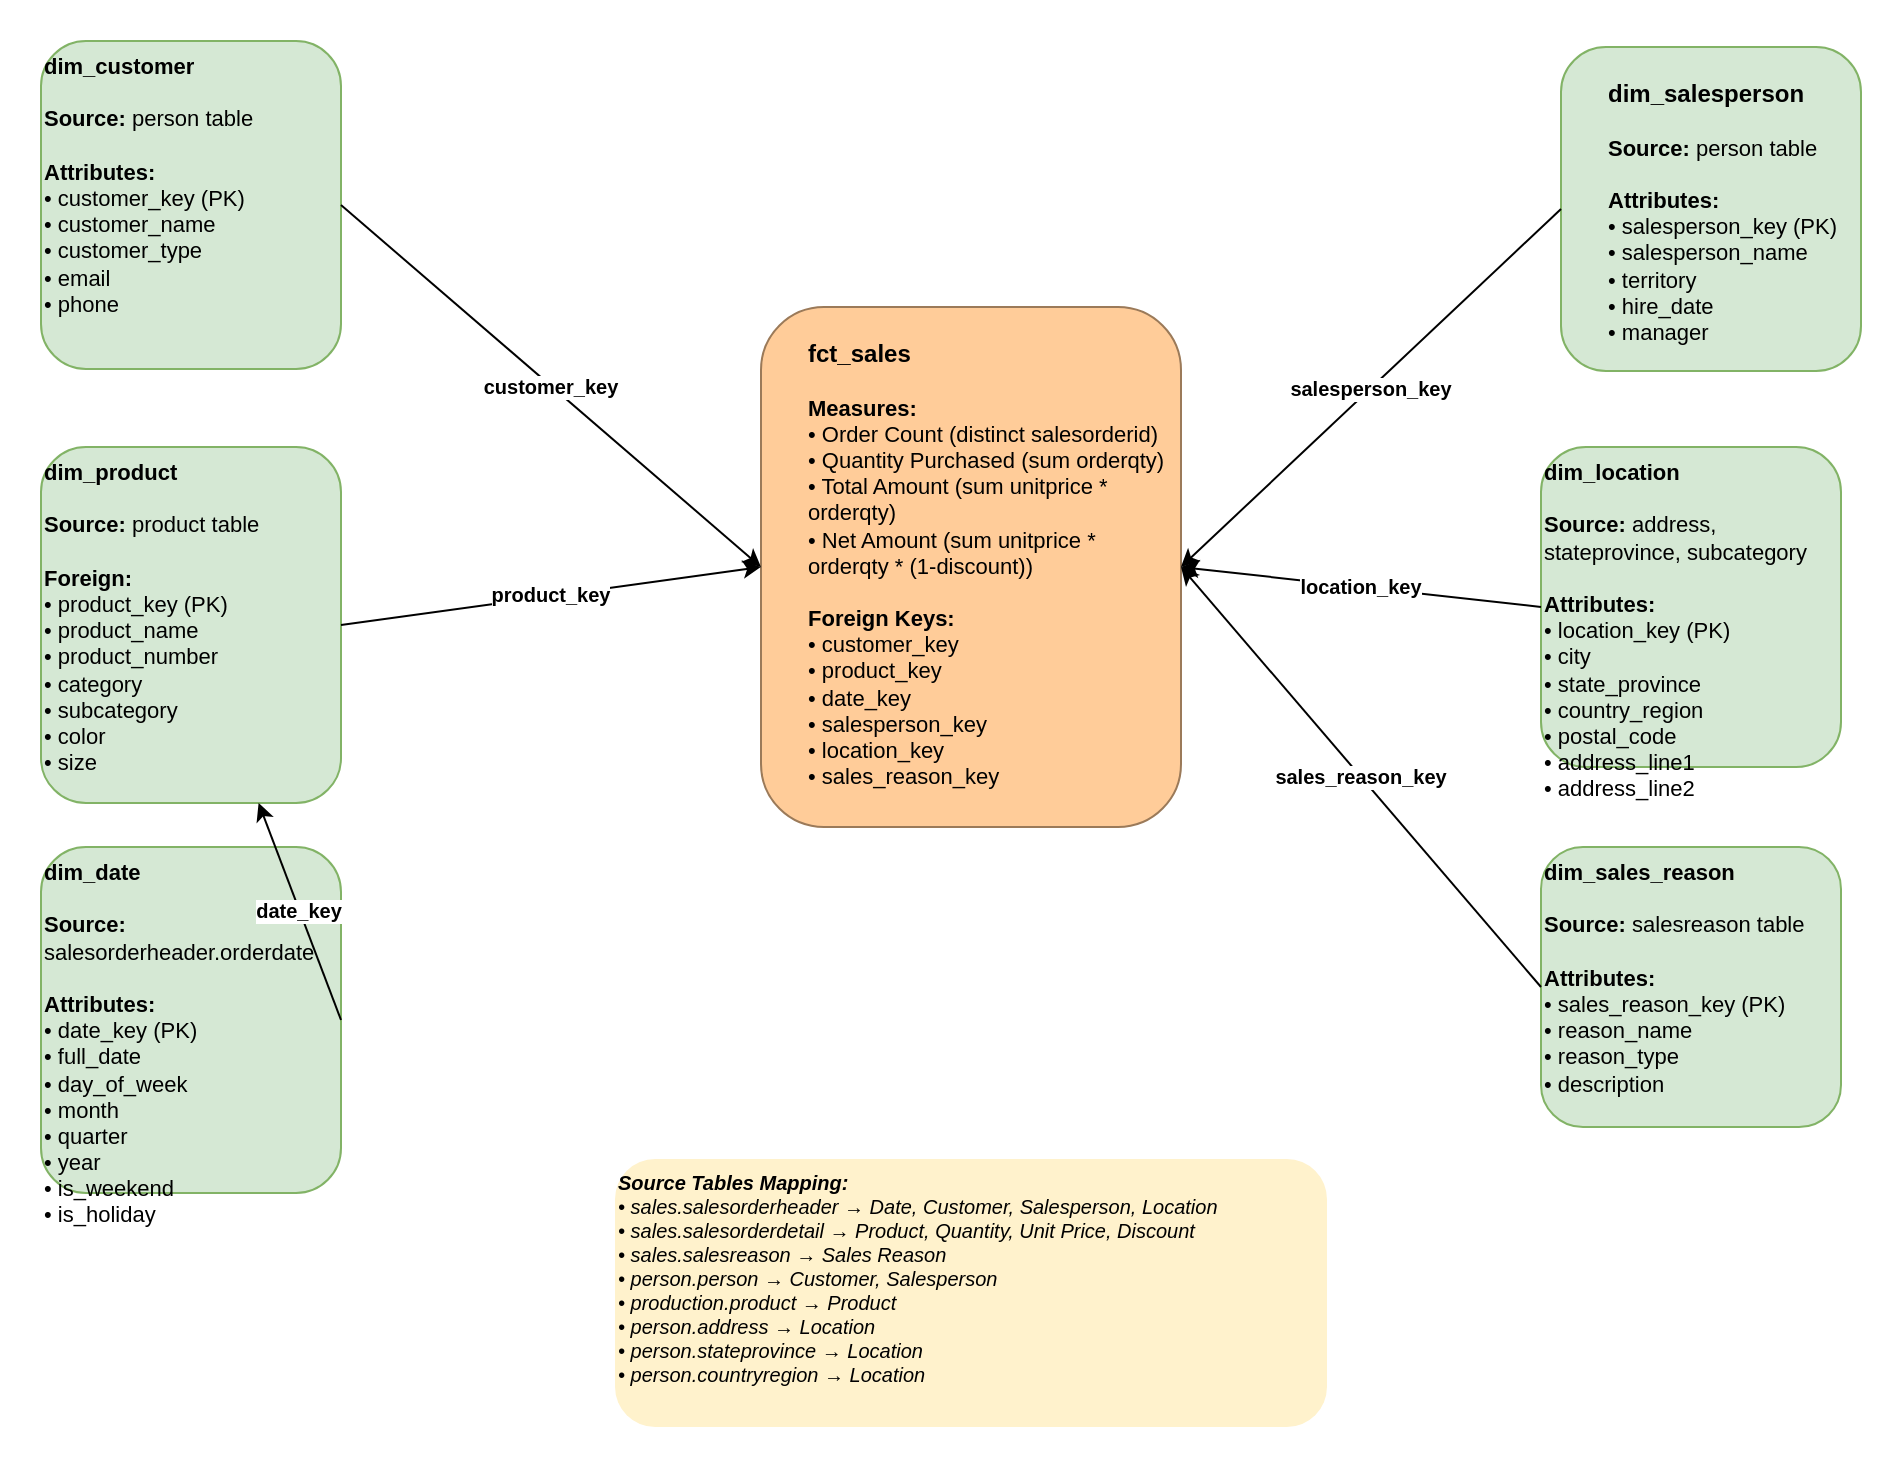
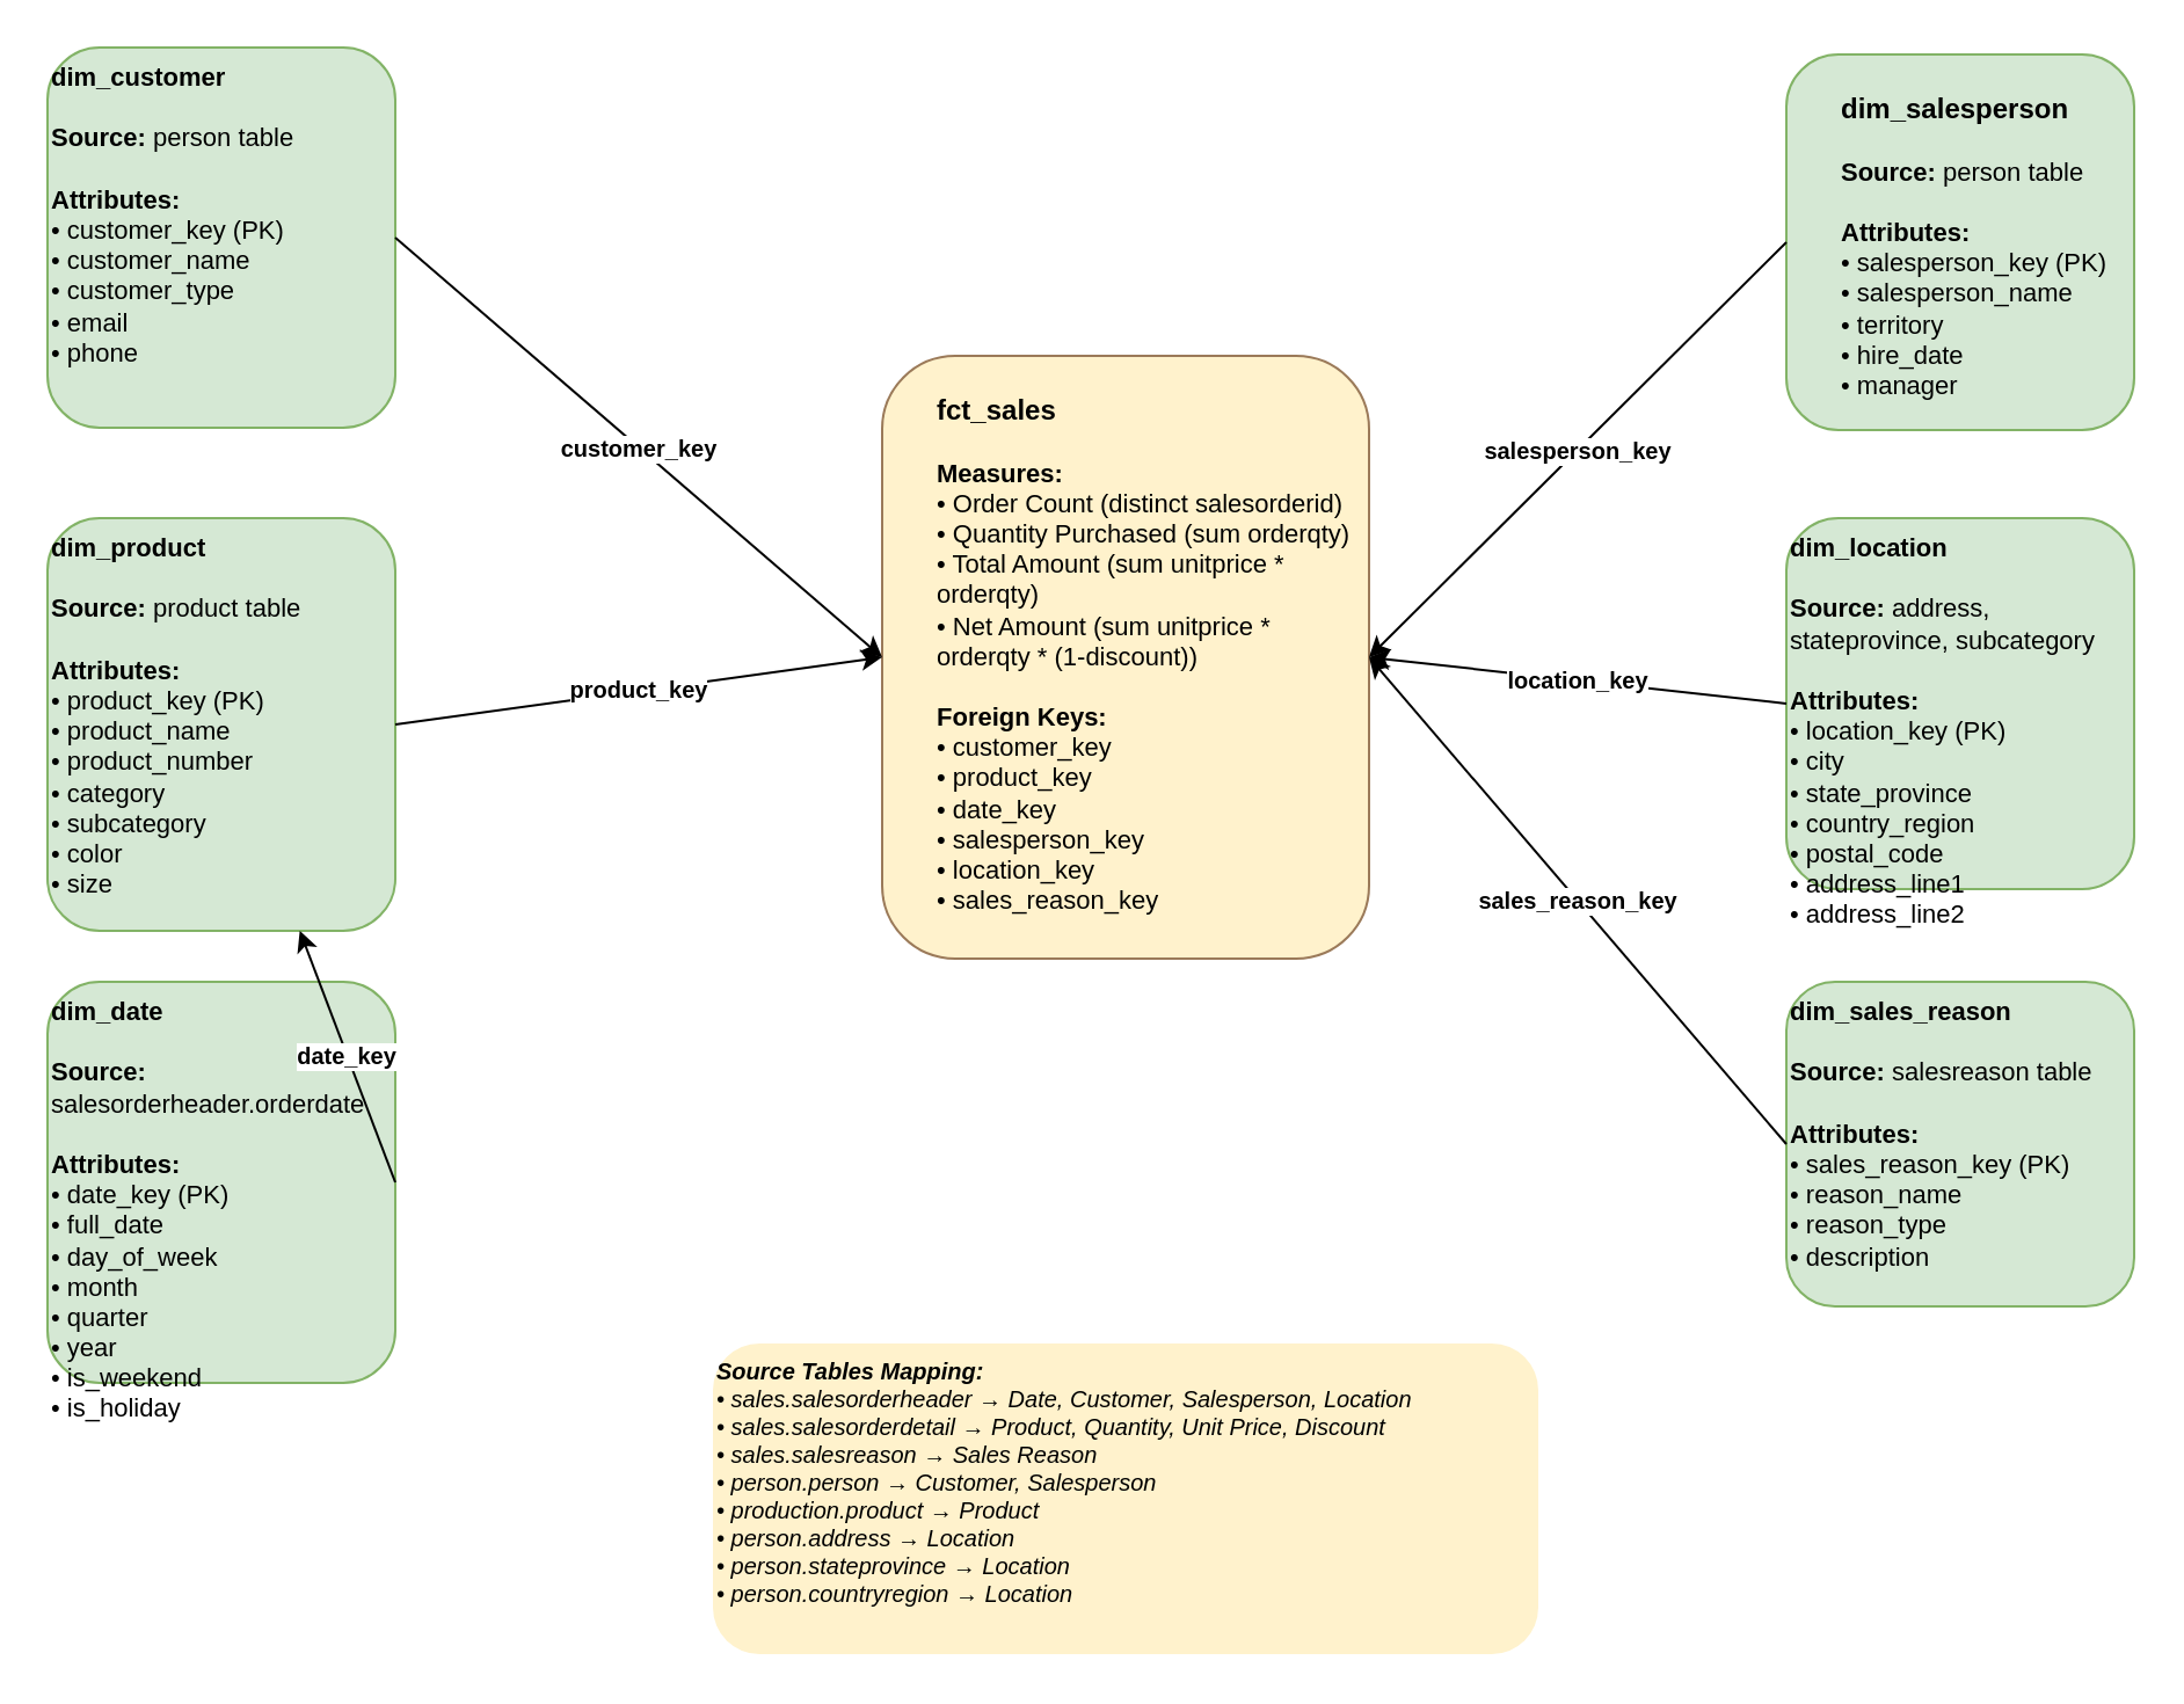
  <mxCell id="0" />
  <mxCell id="1" parent="0" />
- <mxCell id="2" value="&lt;b style=&quot;&quot;&gt;&lt;font style=&quot;font-size: 12px;&quot;&gt;fct_sales&lt;/font&gt;&lt;/b&gt;&lt;br style=&quot;font-size: 11px;&quot;&gt;&lt;br style=&quot;font-size: 11px;&quot;&gt;&lt;b style=&quot;font-size: 11px;&quot;&gt;Measures:&lt;/b&gt;&lt;br style=&quot;font-size: 11px;&quot;&gt;• Order Count (distinct salesorderid)&lt;br style=&quot;font-size: 11px;&quot;&gt;• Quantity Purchased (sum orderqty)&lt;br style=&quot;font-size: 11px;&quot;&gt;• Total Amount (sum unitprice * orderqty)&lt;br style=&quot;font-size: 11px;&quot;&gt;• Net Amount (sum unitprice * orderqty * (1-discount))&lt;br style=&quot;font-size: 11px;&quot;&gt;&lt;br style=&quot;font-size: 11px;&quot;&gt;&lt;b style=&quot;font-size: 11px;&quot;&gt;Foreign Keys:&lt;/b&gt;&lt;br style=&quot;font-size: 11px;&quot;&gt;• customer_key&lt;br style=&quot;font-size: 11px;&quot;&gt;• product_key&lt;br style=&quot;font-size: 11px;&quot;&gt;• date_key&lt;br style=&quot;font-size: 11px;&quot;&gt;• salesperson_key&lt;br style=&quot;font-size: 11px;&quot;&gt;• location_key&lt;br style=&quot;font-size: 11px;&quot;&gt;• sales_reason_key" style="rounded=1;whiteSpace=wrap;html=1;fillColor=#FFCC99;strokeColor=#9b7a59;fontSize=11;align=left;verticalAlign=top;glass=0;shadow=0;spacingLeft=22;spacingTop=10;fontColor=#000000;labelBorderColor=none;" parent="1" vertex="1"><mxGeometry x="380" y="153" width="210" height="260" as="geometry" /></mxCell>
+ <mxCell id="2" value="&lt;b style=&quot;&quot;&gt;&lt;font style=&quot;font-size: 12px;&quot;&gt;fct_sales&lt;/font&gt;&lt;/b&gt;&lt;br style=&quot;font-size: 11px;&quot;&gt;&lt;br style=&quot;font-size: 11px;&quot;&gt;&lt;b style=&quot;font-size: 11px;&quot;&gt;Measures:&lt;/b&gt;&lt;br style=&quot;font-size: 11px;&quot;&gt;• Order Count (distinct salesorderid)&lt;br style=&quot;font-size: 11px;&quot;&gt;• Quantity Purchased (sum orderqty)&lt;br style=&quot;font-size: 11px;&quot;&gt;• Total Amount (sum unitprice * orderqty)&lt;br style=&quot;font-size: 11px;&quot;&gt;• Net Amount (sum unitprice * orderqty * (1-discount))&lt;br style=&quot;font-size: 11px;&quot;&gt;&lt;br style=&quot;font-size: 11px;&quot;&gt;&lt;b style=&quot;font-size: 11px;&quot;&gt;Foreign Keys:&lt;/b&gt;&lt;br style=&quot;font-size: 11px;&quot;&gt;• customer_key&lt;br style=&quot;font-size: 11px;&quot;&gt;• product_key&lt;br style=&quot;font-size: 11px;&quot;&gt;• date_key&lt;br style=&quot;font-size: 11px;&quot;&gt;• salesperson_key&lt;br style=&quot;font-size: 11px;&quot;&gt;• location_key&lt;br style=&quot;font-size: 11px;&quot;&gt;• sales_reason_key" style="rounded=1;whiteSpace=wrap;html=1;fillColor=#fff2cc;strokeColor=#9b7a59;fontSize=11;align=left;verticalAlign=top;glass=0;shadow=0;spacingLeft=22;spacingTop=10;fontColor=#000000;labelBorderColor=none;" parent="1" vertex="1"><mxGeometry x="380" y="153" width="210" height="260" as="geometry" /></mxCell>
  <mxCell id="3" value="&lt;b&gt;dim_customer&lt;/b&gt;&lt;br&gt;&lt;br&gt;&lt;b&gt;Source:&lt;/b&gt; person table&lt;br&gt;&lt;br&gt;&lt;b&gt;Attributes:&lt;/b&gt;&lt;br&gt;• customer_key (PK)&lt;br&gt;• customer_name&lt;br&gt;• customer_type&lt;br&gt;• email&lt;br&gt;• phone" style="rounded=1;whiteSpace=wrap;html=1;fillColor=#d5e8d4;strokeColor=#82b366;fontSize=11;align=left;verticalAlign=top;fontColor=#000000;" parent="1" vertex="1"><mxGeometry x="20" y="20" width="150" height="164" as="geometry" /></mxCell>
- <mxCell id="4" value="&lt;b&gt;dim_product&lt;/b&gt;&lt;br&gt;&lt;br&gt;&lt;b&gt;Source:&lt;/b&gt; product table&lt;br&gt;&lt;br&gt;&lt;b&gt;Foreign:&lt;/b&gt;&lt;br&gt;• product_key (PK)&lt;br&gt;• product_name&lt;br&gt;• product_number&lt;br&gt;• category&lt;br&gt;• subcategory&lt;br&gt;• color&lt;br&gt;• size" style="rounded=1;whiteSpace=wrap;html=1;fillColor=#d5e8d4;strokeColor=#82b366;fontSize=11;align=left;verticalAlign=top;fontColor=#000000;" parent="1" vertex="1"><mxGeometry x="20" y="223" width="150" height="178" as="geometry" /></mxCell>
+ <mxCell id="4" value="&lt;b&gt;dim_product&lt;/b&gt;&lt;br&gt;&lt;br&gt;&lt;b&gt;Source:&lt;/b&gt; product table&lt;br&gt;&lt;br&gt;&lt;b&gt;Attributes:&lt;/b&gt;&lt;br&gt;• product_key (PK)&lt;br&gt;• product_name&lt;br&gt;• product_number&lt;br&gt;• category&lt;br&gt;• subcategory&lt;br&gt;• color&lt;br&gt;• size" style="rounded=1;whiteSpace=wrap;html=1;fillColor=#d5e8d4;strokeColor=#82b366;fontSize=11;align=left;verticalAlign=top;fontColor=#000000;" parent="1" vertex="1"><mxGeometry x="20" y="223" width="150" height="178" as="geometry" /></mxCell>
  <mxCell id="5" value="&lt;b&gt;dim_date&lt;/b&gt;&lt;br&gt;&lt;br&gt;&lt;b&gt;Source:&lt;/b&gt; salesorderheader.orderdate&lt;br&gt;&lt;br&gt;&lt;b&gt;Attributes:&lt;/b&gt;&lt;br&gt;• date_key (PK)&lt;br&gt;• full_date&lt;br&gt;• day_of_week&lt;br&gt;• month&lt;br&gt;• quarter&lt;br&gt;• year&lt;br&gt;• is_weekend&lt;br&gt;• is_holiday" style="rounded=1;whiteSpace=wrap;html=1;fillColor=#d5e8d4;strokeColor=#82b366;fontSize=11;align=left;verticalAlign=top;fontColor=#000000;" parent="1" vertex="1"><mxGeometry x="20" y="423" width="150" height="173" as="geometry" /></mxCell>
- <mxCell id="6" value="&lt;b&gt;&lt;font style=&quot;font-size: 12px;&quot;&gt;dim_salesperson&lt;/font&gt;&lt;/b&gt;&lt;br&gt;&lt;br&gt;&lt;b&gt;Source:&lt;/b&gt; person table&lt;br&gt;&lt;br&gt;&lt;b&gt;Attributes:&lt;/b&gt;&lt;br&gt;• salesperson_key (PK)&lt;br&gt;• salesperson_name&lt;br&gt;• territory&lt;br&gt;• hire_date&lt;br&gt;• manager" style="rounded=1;whiteSpace=wrap;html=1;fillColor=#d5e8d4;strokeColor=#82b366;fontSize=11;align=left;verticalAlign=top;spacingLeft=22;spacingTop=10;fontColor=#000000;" parent="1" vertex="1"><mxGeometry x="780" y="23" width="150" height="162" as="geometry" /></mxCell>
+ <mxCell id="6" value="&lt;b&gt;&lt;font style=&quot;font-size: 12px;&quot;&gt;dim_salesperson&lt;/font&gt;&lt;/b&gt;&lt;br&gt;&lt;br&gt;&lt;b&gt;Source:&lt;/b&gt; person table&lt;br&gt;&lt;br&gt;&lt;b&gt;Attributes:&lt;/b&gt;&lt;br&gt;• salesperson_key (PK)&lt;br&gt;• salesperson_name&lt;br&gt;• territory&lt;br&gt;• hire_date&lt;br&gt;• manager" style="rounded=1;whiteSpace=wrap;html=1;fillColor=#d5e8d4;strokeColor=#82b366;fontSize=11;align=left;verticalAlign=top;spacingLeft=22;spacingTop=10;fontColor=#000000;" parent="1" vertex="1"><mxGeometry x="770" y="23" width="150" height="162" as="geometry" /></mxCell>
  <mxCell id="7" value="&lt;b&gt;dim_location&lt;/b&gt;&lt;br&gt;&lt;br&gt;&lt;b&gt;Source:&lt;/b&gt; address, stateprovince, subcategory&lt;br&gt;&lt;br&gt;&lt;b&gt;Attributes:&lt;/b&gt;&lt;br&gt;• location_key (PK)&lt;br&gt;• city&lt;br&gt;• state_province&lt;br&gt;• country_region&lt;br&gt;• postal_code&lt;br&gt;• address_line1&lt;br&gt;• address_line2" style="rounded=1;whiteSpace=wrap;html=1;fillColor=#d5e8d4;strokeColor=#82b366;fontSize=11;align=left;verticalAlign=top;fontColor=#000000;" parent="1" vertex="1"><mxGeometry x="770" y="223" width="150" height="160" as="geometry" /></mxCell>
  <mxCell id="8" value="&lt;b&gt;dim_sales_reason&lt;/b&gt;&lt;br&gt;&lt;br&gt;&lt;b&gt;Source:&lt;/b&gt; salesreason table&lt;br&gt;&lt;br&gt;&lt;b&gt;Attributes:&lt;/b&gt;&lt;br&gt;• sales_reason_key (PK)&lt;br&gt;• reason_name&lt;br&gt;• reason_type&lt;br&gt;• description" style="rounded=1;whiteSpace=wrap;html=1;fillColor=#d5e8d4;strokeColor=#82b366;fontSize=11;align=left;verticalAlign=top;fontColor=#000000;" parent="1" vertex="1"><mxGeometry x="770" y="423" width="150" height="140" as="geometry" /></mxCell>
  <mxCell id="9" value="customer_key" style="endArrow=classic;html=1;rounded=0;exitX=1;exitY=0.5;exitDx=0;exitDy=0;entryX=0;entryY=0.5;entryDx=0;entryDy=0;fontSize=10;fontStyle=1;fillColor=#ffffff;strokeColor=#000000;" parent="1" source="3" target="2" edge="1"><mxGeometry width="50" height="50" relative="1" as="geometry"><mxPoint x="210" y="93" as="sourcePoint" /><mxPoint x="260" y="43" as="targetPoint" /></mxGeometry></mxCell>
  <mxCell id="10" value="product_key" style="endArrow=classic;html=1;rounded=0;exitX=1;exitY=0.5;exitDx=0;exitDy=0;entryX=0;entryY=0.5;entryDx=0;entryDy=0;fontSize=10;fontStyle=1;fillColor=#ffffff;strokeColor=#000000;" parent="1" source="4" target="2" edge="1"><mxGeometry width="50" height="50" relative="1" as="geometry"><mxPoint x="210" y="303" as="sourcePoint" /><mxPoint x="260" y="253" as="targetPoint" /></mxGeometry></mxCell>
  <mxCell id="11" value="date_key" style="endArrow=classic;html=1;rounded=0;exitX=1;exitY=0.5;exitDx=0;exitDy=0;fontSize=10;fontStyle=1;fillColor=#ffffff;strokeColor=#000000;" parent="1" source="5" target="4" edge="1"><mxGeometry width="50" height="50" relative="1" as="geometry"><mxPoint x="210" y="503" as="sourcePoint" /><mxPoint x="260" y="453" as="targetPoint" /></mxGeometry></mxCell>
  <mxCell id="12" value="salesperson_key" style="endArrow=classic;html=1;rounded=0;exitX=0;exitY=0.5;exitDx=0;exitDy=0;entryX=1;entryY=0.5;entryDx=0;entryDy=0;fontSize=10;fontStyle=1;fillColor=#ffffff;strokeColor=#000000;" parent="1" source="6" target="2" edge="1"><mxGeometry width="50" height="50" relative="1" as="geometry"><mxPoint x="760" y="93" as="sourcePoint" /><mxPoint x="710" y="43" as="targetPoint" /></mxGeometry></mxCell>
  <mxCell id="13" value="location_key" style="endArrow=classic;html=1;rounded=0;exitX=0;exitY=0.5;exitDx=0;exitDy=0;entryX=1;entryY=0.5;entryDx=0;entryDy=0;fontSize=10;fontStyle=1;fillColor=#ffffff;strokeColor=#000000;" parent="1" source="7" target="2" edge="1"><mxGeometry width="50" height="50" relative="1" as="geometry"><mxPoint x="760" y="303" as="sourcePoint" /><mxPoint x="710" y="253" as="targetPoint" /></mxGeometry></mxCell>
  <mxCell id="14" value="sales_reason_key" style="endArrow=classic;html=1;rounded=0;exitX=0;exitY=0.5;exitDx=0;exitDy=0;entryX=1;entryY=0.5;entryDx=0;entryDy=0;fontSize=10;fontStyle=1;fillColor=#ffffff;strokeColor=#000000;" parent="1" source="8" target="2" edge="1"><mxGeometry width="50" height="50" relative="1" as="geometry"><mxPoint x="760" y="493" as="sourcePoint" /><mxPoint x="710" y="443" as="targetPoint" /></mxGeometry></mxCell>
  <mxCell id="15" value="&lt;b&gt;Source Tables Mapping:&lt;/b&gt;&lt;br&gt;• sales.salesorderheader → Date, Customer, Salesperson, Location&lt;br&gt;• sales.salesorderdetail → Product, Quantity, Unit Price, Discount&lt;br&gt;• sales.salesreason → Sales Reason&lt;br&gt;• person.person → Customer, Salesperson&lt;br&gt;• production.product → Product&lt;br&gt;• person.address → Location&lt;br&gt;• person.stateprovince → Location&lt;br&gt;• person.countryregion → Location" style="text;html=1;strokeColor=none;fillColor=#fff2cc;align=left;verticalAlign=top;whiteSpace=wrap;rounded=1;fontSize=10;fontStyle=2;fontColor=#000000;" parent="1" vertex="1"><mxGeometry x="307" y="579" width="356" height="134" as="geometry" /></mxCell>
